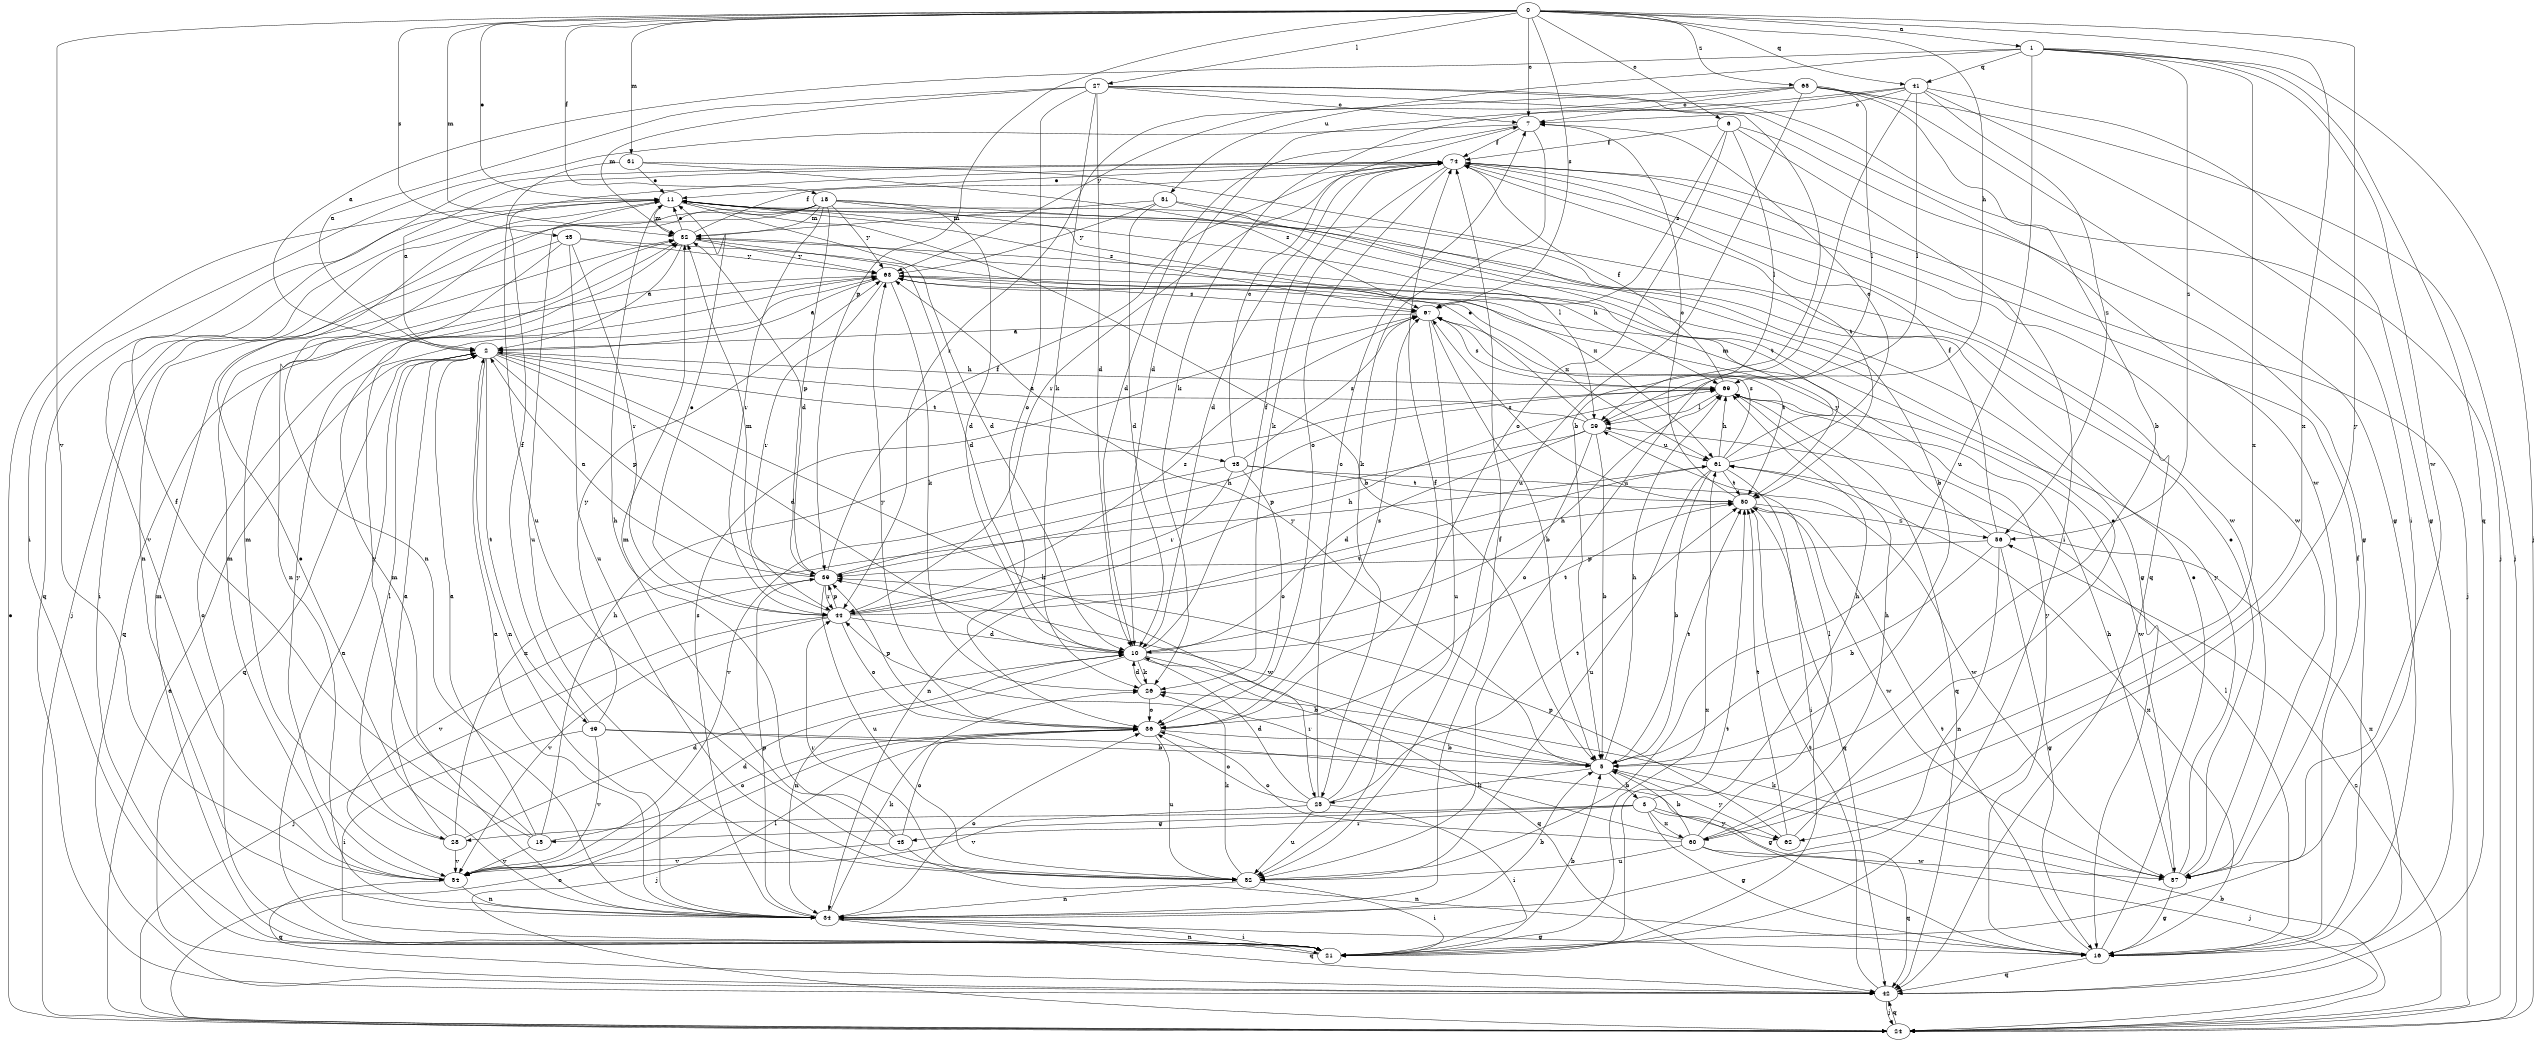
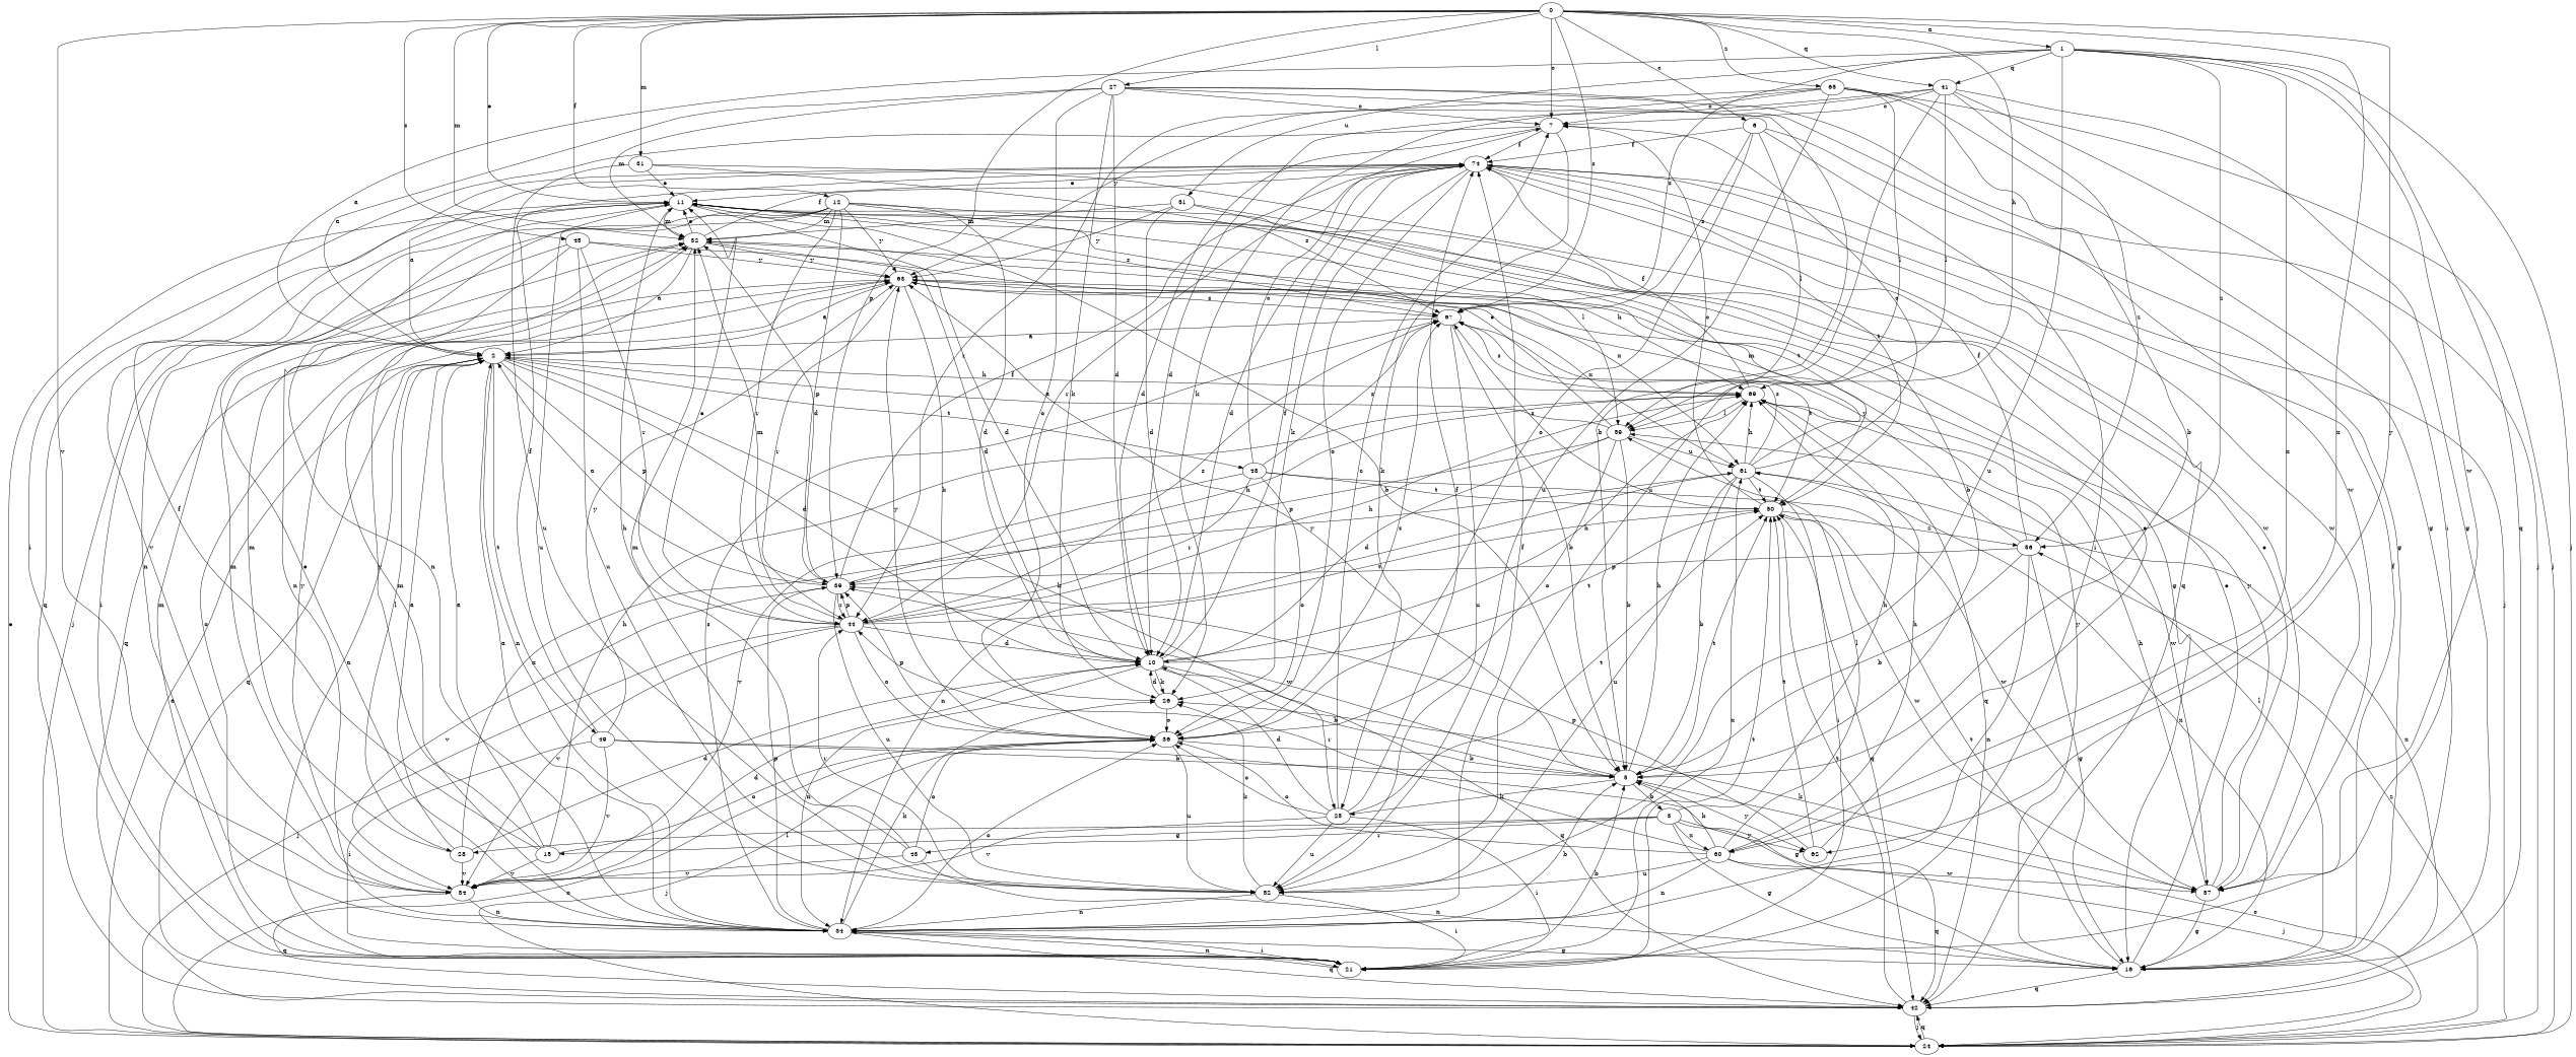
  strict digraph {
    0
    1
    6
    7
    11
-   12 [label=18]
+   12
    n7 [label=69]
    27
    31
    32
    39
    41
    45
    n14 [label=67]
    54
    60
    62
    65
    2
    24
    42
    51
    52
    57
    n25 [label=56]
    16
    n27 [label=74]
    21
-   29
+   29 [label=59]
    36
    10
    25
    34
    5
    63
    44
    26
    61
    50
    28
    48
    49
    3
    15
    43
    0 -> 1 [label=a]
    0 -> 6 [label=c]
    0 -> 7 [label=c]
    0 -> 11 [label=e]
    0 -> 12 [label=f]
    0 -> n7 [label=h]
    0 -> 27 [label=l]
    0 -> 31 [label=m]
    0 -> 32 [label=m]
    0 -> 39 [label=p]
    0 -> 41 [label=q]
    0 -> 45 [label=s]
    0 -> n14 [label=s]
    0 -> 54 [label=v]
    0 -> 60 [label=x]
    0 -> 62 [label=y]
    0 -> 65 [label=z]
    1 -> 41 [label=q]
+   1 -> n14 [label=s]
    1 -> 60 [label=x]
    1 -> 2 [label=a]
    1 -> 24 [label=j]
    1 -> 42 [label=q]
    1 -> 51 [label=u]
    1 -> 52 [label=u]
    1 -> 57 [label=w]
    1 -> n25 [label=z]
    6 -> n14 [label=s]
    6 -> 16 [label=g]
    6 -> n27 [label=f]
    6 -> 21 [label=i]
    6 -> 29 [label=l]
    6 -> 36 [label=o]
    7 -> n27 [label=f]
    7 -> 21 [label=i]
    7 -> 10 [label=d]
    7 -> 25 [label=k]
    11 -> 32 [label=m]
    11 -> n14 [label=s]
    11 -> 54 [label=v]
    11 -> 42 [label=q]
    11 -> 10 [label=d]
    11 -> 34 [label=n]
    11 -> 5 [label=b]
    12 -> 32 [label=m]
    12 -> 39 [label=p]
    12 -> 24 [label=j]
    12 -> 52 [label=u]
    12 -> 16 [label=g]
    12 -> 29 [label=l]
    12 -> 10 [label=d]
    12 -> 34 [label=n]
    12 -> 63 [label=y]
    12 -> 44 [label=r]
    n7 -> n14 [label=s]
    n7 -> 42 [label=q]
    n7 -> 57 [label=w]
    n7 -> n27 [label=f]
    n7 -> 29 [label=l]
    27 -> 7 [label=c]
    27 -> 32 [label=m]
    27 -> 2 [label=a]
    27 -> 24 [label=j]
    27 -> 57 [label=w]
    27 -> 36 [label=o]
    27 -> 10 [label=d]
    27 -> 5 [label=b]
    27 -> 26 [label=k]
    31 -> 11 [label=e]
    31 -> n14 [label=s]
    31 -> 52 [label=u]
    31 -> 57 [label=w]
    32 -> 11 [label=e]
    32 -> n7 [label=h]
    32 -> 2 [label=a]
    32 -> n27 [label=f]
    32 -> 10 [label=d]
    32 -> 63 [label=y]
    39 -> n7 [label=h]
    39 -> 32 [label=d]
    39 -> 54 [label=v]
    39 -> 2 [label=a]
    39 -> 52 [label=u]
    39 -> n27 [label=f]
    39 -> 44 [label=r]
    41 -> 7 [label=c]
    41 -> 52 [label=u]
    41 -> n25 [label=z]
    41 -> 16 [label=g]
    41 -> 21 [label=i]
    41 -> 29 [label=l]
    41 -> 10 [label=d]
    41 -> 26 [label=k]
    45 -> 52 [label=u]
    45 -> 21 [label=i]
    45 -> 34 [label=n]
    45 -> 63 [label=y]
    45 -> 44 [label=r]
    45 -> 61 [label=x]
    n14 -> 2 [label=a]
    n14 -> 52 [label=u]
    n14 -> 5 [label=b]
    n14 -> 50 [label=t]
    54 -> 32 [label=m]
    54 -> 42 [label=q]
    54 -> 10 [label=d]
    54 -> 34 [label=n]
    54 -> 63 [label=y]
    60 -> n7 [label=h]
    60 -> 42 [label=q]
    60 -> 52 [label=u]
    60 -> 57 [label=w]
    60 -> 29 [label=l]
    60 -> 36 [label=o]
+   60 -> 34 [label=n]
    60 -> 5 [label=b]
    60 -> 44 [label=r]
    62 -> 11 [label=e]
    62 -> 39 [label=p]
    62 -> 50 [label=t]
    65 -> 7 [label=c]
    65 -> 24 [label=j]
    65 -> 52 [label=u]
    65 -> 16 [label=g]
    65 -> 29 [label=l]
    65 -> 5 [label=b]
    65 -> 63 [label=y]
    65 -> 44 [label=r]
    2 -> n7 [label=h]
    2 -> 39 [label=p]
    2 -> 42 [label=q]
    2 -> 10 [label=d]
    2 -> 25 [label=k]
    2 -> 34 [label=n]
    2 -> 28 [label=l]
    2 -> 48 [label=t]
    2 -> 49 [label=t]
    24 -> 11 [label=e]
    24 -> 2 [label=a]
    24 -> 42 [label=q]
    24 -> n25 [label=z]
    24 -> 36 [label=o]
-   24 -> 5 [label=b]
+   24 -> 5 [label=c]
    42 -> 24 [label=j]
    42 -> 61 [label=x]
    42 -> 50 [label=t]
    51 -> 32 [label=m]
    51 -> 10 [label=d]
    51 -> 5 [label=b]
    51 -> 63 [label=y]
    51 -> 50 [label=t]
    52 -> 21 [label=i]
    52 -> 34 [label=n]
    52 -> 44 [label=r]
    52 -> 26 [label=k]
    57 -> 11 [label=e]
    57 -> n7 [label=h]
    57 -> 16 [label=g]
    57 -> 63 [label=y]
    57 -> 26 [label=k]
    n25 -> 39 [label=p]
    n25 -> 16 [label=g]
    n25 -> n27 [label=f]
    n25 -> 34 [label=n]
    n25 -> 5 [label=b]
    n25 -> 63 [label=y]
    16 -> 11 [label=e]
    16 -> 42 [label=q]
    16 -> n27 [label=f]
    16 -> 29 [label=l]
    16 -> 63 [label=y]
    16 -> 61 [label=x]
    16 -> 50 [label=t]
    n27 -> 11 [label=e]
    n27 -> 2 [label=a]
    n27 -> 24 [label=j]
    n27 -> 42 [label=q]
    n27 -> 57 [label=w]
    n27 -> 36 [label=o]
    n27 -> 10 [label=d]
    n27 -> 44 [label=r]
    n27 -> 26 [label=k]
    n27 -> 50 [label=t]
    21 -> 32 [label=m]
    21 -> 2 [label=a]
    21 -> 34 [label=n]
    21 -> 5 [label=b]
    21 -> 63 [label=o]
    21 -> 61 [label=x]
    21 -> 50 [label=t]
    29 -> 11 [label=e]
    29 -> 39 [label=p]
    29 -> 2 [label=a]
    29 -> 36 [label=o]
    29 -> 10 [label=d]
    29 -> 5 [label=b]
    29 -> 61 [label=u]
    36 -> 39 [label=p]
    36 -> n14 [label=s]
    36 -> 24 [label=j]
    36 -> 52 [label=u]
    36 -> 5 [label=b]
    36 -> 63 [label=y]
    10 -> n7 [label=h]
    10 -> 42 [label=q]
    10 -> n27 [label=f]
    10 -> 34 [label=n]
    10 -> 5 [label=b]
    10 -> 26 [label=k]
    10 -> 50 [label=t]
    25 -> 7 [label=c]
    25 -> 54 [label=v]
    25 -> 52 [label=u]
    25 -> n27 [label=f]
    25 -> 21 [label=i]
    25 -> 36 [label=o]
    25 -> 10 [label=d]
    25 -> 50 [label=t]
    34 -> 11 [label=e]
    34 -> 32 [label=m]
    34 -> 39 [label=p]
    34 -> n14 [label=s]
    34 -> 2 [label=a]
    34 -> 42 [label=q]
    34 -> 16 [label=g]
    34 -> n27 [label=f]
    34 -> 21 [label=i]
    34 -> 36 [label=o]
    34 -> 5 [label=b]
    34 -> 26 [label=k]
    5 -> n7 [label=h]
    5 -> 39 [label=w]
    5 -> 62 [label=y]
    5 -> 25 [label=k]
    5 -> 63 [label=y]
    5 -> 50 [label=t]
    5 -> 3 [label=b]
    63 -> n14 [label=s]
    63 -> 2 [label=a]
    63 -> 42 [label=q]
    63 -> 44 [label=r]
    63 -> 26 [label=k]
    63 -> 61 [label=x]
    44 -> 11 [label=e]
    44 -> n7 [label=h]
    44 -> 32 [label=m]
    44 -> 39 [label=p]
    44 -> n14 [label=s]
    44 -> 54 [label=v]
    44 -> 24 [label=j]
    44 -> 36 [label=o]
    44 -> 10 [label=d]
    44 -> 50 [label=t]
    26 -> 36 [label=o]
    26 -> 10 [label=d]
    61 -> 7 [label=c]
    61 -> n7 [label=h]
    61 -> 32 [label=m]
    61 -> n14 [label=s]
    61 -> 52 [label=u]
    61 -> 21 [label=i]
    61 -> 34 [label=n]
    61 -> 5 [label=b]
    61 -> 50 [label=t]
    50 -> 7 [label=c]
    50 -> n14 [label=s]
    50 -> 42 [label=q]
    50 -> 57 [label=w]
    50 -> n25 [label=z]
    28 -> 32 [label=m]
    28 -> 54 [label=v]
    28 -> 2 [label=a]
    28 -> 10 [label=d]
    28 -> 61 [label=x]
    48 -> 7 [label=c]
    48 -> n14 [label=s]
    48 -> 54 [label=v]
    48 -> 57 [label=w]
    48 -> 36 [label=o]
    48 -> 44 [label=r]
    48 -> 50 [label=t]
    49 -> 54 [label=v]
    49 -> 16 [label=g]
    49 -> n27 [label=f]
    49 -> 21 [label=i]
    49 -> 5 [label=b]
    49 -> 63 [label=y]
    3 -> n7 [label=h]
    3 -> 60 [label=x]
    3 -> 62 [label=y]
    3 -> 24 [label=j]
    3 -> 16 [label=g]
    3 -> 28 [label=l]
    3 -> 15 [label=g]
    3 -> 43 [label=r]
    15 -> n7 [label=h]
    15 -> 54 [label=v]
    15 -> 2 [label=a]
    15 -> n27 [label=f]
    15 -> 36 [label=o]
    15 -> 63 [label=y]
    43 -> 11 [label=h]
    43 -> 32 [label=m]
    43 -> 54 [label=v]
    43 -> 16 [label=n]
    43 -> 36 [label=o]
  }
